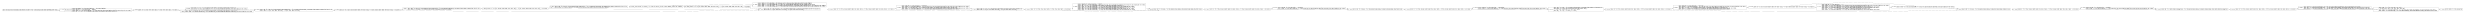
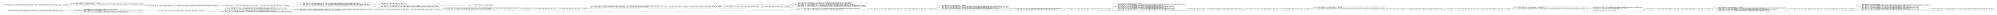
  digraph {
    fontname="Courier Prime"
    rankdir=LR
    node [fontname="Courier Prime" shape=record]
    edge [fontname="Courier Prime"]
    n1 [label="{0\:\ 0x0000|MTH_ARRAY_BLOCK\l|0x0000: NEW_INSTANCE  (r0 I:java.lang.StringBuilder) =  java.lang.StringBuilder \l0x0002: CONST_STR  (r1 I:java.lang.String) =  \"Request\{\" \l0x0004: INVOKE  (r0 I:java.lang.StringBuilder), (r1 I:java.lang.String) java.lang.StringBuilder.\<init\>(java.lang.String):void type: DIRECT \l0x0007: IGET  (r1 I:int) = (r6 I:com.squareup.picasso.Request) com.squareup.picasso.Request.resourceId int \l}"]
    n2 [label="{1\:\ 0x0009|0x0009: IF  (r1 I:?[int, byte, short, char]) \<= (0 ?[int, byte, short, char])  \-\> B:3:0x0011 \l}"]
    n3 [label="{2\:\ 0x000b|0x000b: IGET  (r1 I:int) = (r6 I:com.squareup.picasso.Request) com.squareup.picasso.Request.resourceId int \l0x000d: INVOKE  (r0 I:java.lang.StringBuilder), (r1 I:int) java.lang.StringBuilder.append(int):java.lang.StringBuilder type: VIRTUAL \l}"]
    n4 [label="{3\:\ 0x0011|0x0011: IGET  (r1 I:android.net.Uri) = (r6 I:com.squareup.picasso.Request) com.squareup.picasso.Request.uri android.net.Uri \l0x0013: INVOKE  (r0 I:java.lang.StringBuilder), (r1 I:java.lang.Object) java.lang.StringBuilder.append(java.lang.Object):java.lang.StringBuilder type: VIRTUAL \l}"]
    n5 [label="{4\:\ 0x0016|0x0016: IGET  (r1 I:java.util.List\<com.squareup.picasso.Transformation\>) = (r6 I:com.squareup.picasso.Request) com.squareup.picasso.Request.transformations java.util.List \l0x0018: CONST  (r2 I:?[int, float, short, byte, char]) = (32 ?[int, float, short, byte, char]) \l}"]
    n6 [label="{5\:\ 0x001a|0x001a: IF  (r1 I:?[int, boolean, OBJECT, ARRAY, byte, short, char]) == (0 ?[int, boolean, OBJECT, ARRAY, byte, short, char])  \-\> B:12:0x0041 \l}"]
    n7 [label="{6\:\ 0x001c|0x001c: IGET  (r1 I:java.util.List\<com.squareup.picasso.Transformation\>) = (r6 I:com.squareup.picasso.Request) com.squareup.picasso.Request.transformations java.util.List \l0x001e: INVOKE  (r1 I:boolean) = (r1 I:java.util.List) java.util.List.isEmpty():boolean type: INTERFACE \l}"]
    n8 [label="{12\:\ 0x0041|0x0041: IGET  (r1 I:java.lang.String) = (r6 I:com.squareup.picasso.Request) com.squareup.picasso.Request.stableKey java.lang.String \l0x0043: CONST  (r3 I:?[int, float, short, byte, char]) = (41 ?[int, float, short, byte, char]) \l}"]
    n9 [label="{7\:\ 0x0022|0x0022: IF  (r1 I:?[int, boolean, OBJECT, ARRAY, byte, short, char]) != (0 ?[int, boolean, OBJECT, ARRAY, byte, short, char])  \-\> B:12:0x0041 \l}"]
    n10 [label="{13\:\ 0x0045|0x0045: IF  (r1 I:?[int, boolean, OBJECT, ARRAY, byte, short, char]) == (0 ?[int, boolean, OBJECT, ARRAY, byte, short, char])  \-\> B:15:0x0054 \l}"]
    n11 [label="{8\:\ 0x0024|0x0024: IGET  (r1 I:java.util.List\<com.squareup.picasso.Transformation\>) = (r6 I:com.squareup.picasso.Request) com.squareup.picasso.Request.transformations java.util.List \l0x0026: INVOKE  (r1 I:java.util.Iterator) = (r1 I:java.util.List) java.util.List.iterator():java.util.Iterator type: INTERFACE \l}"]
    n12 [label="{9\:\ 0x002a|0x002a: INVOKE  (r3 I:boolean) = (r1 I:java.util.Iterator) java.util.Iterator.hasNext():boolean type: INTERFACE \l}"]
    n13 [label="{10\:\ 0x002e|0x002e: IF  (r3 I:?[int, boolean, OBJECT, ARRAY, byte, short, char]) == (0 ?[int, boolean, OBJECT, ARRAY, byte, short, char])  \-\> B:12:0x0041 \l}"]
    n14 [label="{11\:\ 0x0030|0x0030: INVOKE  (r3 I:java.lang.Object) = (r1 I:java.util.Iterator) java.util.Iterator.next():java.lang.Object type: INTERFACE \l0x0034: CHECK_CAST  (r3 I:com.squareup.picasso.Transformation) = (com.squareup.picasso.Transformation) (r3 I:?[OBJECT, ARRAY]) \l0x0036: INVOKE  (r0 I:java.lang.StringBuilder), (r2 I:char) java.lang.StringBuilder.append(char):java.lang.StringBuilder type: VIRTUAL \l0x0039: INVOKE  (r3 I:java.lang.String) = (r3 I:com.squareup.picasso.Transformation) com.squareup.picasso.Transformation.key():java.lang.String type: INTERFACE \l0x003d: INVOKE  (r0 I:java.lang.StringBuilder), (r3 I:java.lang.String) java.lang.StringBuilder.append(java.lang.String):java.lang.StringBuilder type: VIRTUAL \l}"]
    n15 [label="{14\:\ 0x0047|0x0047: CONST_STR  (r1 I:java.lang.String) =  \" stableKey(\" \l0x0049: INVOKE  (r0 I:java.lang.StringBuilder), (r1 I:java.lang.String) java.lang.StringBuilder.append(java.lang.String):java.lang.StringBuilder type: VIRTUAL \l0x004c: IGET  (r1 I:java.lang.String) = (r6 I:com.squareup.picasso.Request) com.squareup.picasso.Request.stableKey java.lang.String \l0x004e: INVOKE  (r0 I:java.lang.StringBuilder), (r1 I:java.lang.String) java.lang.StringBuilder.append(java.lang.String):java.lang.StringBuilder type: VIRTUAL \l0x0051: INVOKE  (r0 I:java.lang.StringBuilder), (r3 I:char) java.lang.StringBuilder.append(char):java.lang.StringBuilder type: VIRTUAL \l}"]
    n16 [label="{15\:\ 0x0054|0x0054: IGET  (r1 I:int) = (r6 I:com.squareup.picasso.Request) com.squareup.picasso.Request.targetWidth int \l0x0056: CONST  (r4 I:?[int, float, short, byte, char]) = (44 ?[int, float, short, byte, char]) \l}"]
    n17 [label="{16\:\ 0x0058|0x0058: IF  (r1 I:?[int, byte, short, char]) \<= (0 ?[int, byte, short, char])  \-\> B:18:0x006f \l}"]
    n18 [label="{17\:\ 0x005a|0x005a: CONST_STR  (r1 I:java.lang.String) =  \" resize(\" \l0x005c: INVOKE  (r0 I:java.lang.StringBuilder), (r1 I:java.lang.String) java.lang.StringBuilder.append(java.lang.String):java.lang.StringBuilder type: VIRTUAL \l0x005f: IGET  (r1 I:int) = (r6 I:com.squareup.picasso.Request) com.squareup.picasso.Request.targetWidth int \l0x0061: INVOKE  (r0 I:java.lang.StringBuilder), (r1 I:int) java.lang.StringBuilder.append(int):java.lang.StringBuilder type: VIRTUAL \l0x0064: INVOKE  (r0 I:java.lang.StringBuilder), (r4 I:char) java.lang.StringBuilder.append(char):java.lang.StringBuilder type: VIRTUAL \l0x0067: IGET  (r1 I:int) = (r6 I:com.squareup.picasso.Request) com.squareup.picasso.Request.targetHeight int \l0x0069: INVOKE  (r0 I:java.lang.StringBuilder), (r1 I:int) java.lang.StringBuilder.append(int):java.lang.StringBuilder type: VIRTUAL \l0x006c: INVOKE  (r0 I:java.lang.StringBuilder), (r3 I:char) java.lang.StringBuilder.append(char):java.lang.StringBuilder type: VIRTUAL \l}"]
    n19 [label="{18\:\ 0x006f|0x006f: IGET  (r1 I:boolean) = (r6 I:com.squareup.picasso.Request) com.squareup.picasso.Request.centerCrop boolean \l}"]
    n20 [label="{19\:\ 0x0071|0x0071: IF  (r1 I:?[int, boolean, OBJECT, ARRAY, byte, short, char]) == (0 ?[int, boolean, OBJECT, ARRAY, byte, short, char])  \-\> B:21:0x0078 \l}"]
    n21 [label="{20\:\ 0x0073|0x0073: CONST_STR  (r1 I:java.lang.String) =  \" centerCrop\" \l0x0075: INVOKE  (r0 I:java.lang.StringBuilder), (r1 I:java.lang.String) java.lang.StringBuilder.append(java.lang.String):java.lang.StringBuilder type: VIRTUAL \l}"]
    n22 [label="{21\:\ 0x0078|0x0078: IGET  (r1 I:boolean) = (r6 I:com.squareup.picasso.Request) com.squareup.picasso.Request.centerInside boolean \l}"]
    n23 [label="{22\:\ 0x007a|0x007a: IF  (r1 I:?[int, boolean, OBJECT, ARRAY, byte, short, char]) == (0 ?[int, boolean, OBJECT, ARRAY, byte, short, char])  \-\> B:24:0x0081 \l}"]
    n24 [label="{23\:\ 0x007c|0x007c: CONST_STR  (r1 I:java.lang.String) =  \" centerInside\" \l0x007e: INVOKE  (r0 I:java.lang.StringBuilder), (r1 I:java.lang.String) java.lang.StringBuilder.append(java.lang.String):java.lang.StringBuilder type: VIRTUAL \l}"]
    n25 [label="{24\:\ 0x0081|0x0081: IGET  (r1 I:float) = (r6 I:com.squareup.picasso.Request) com.squareup.picasso.Request.rotationDegrees float \l0x0083: CONST  (r5 I:?[int, float, boolean, short, byte, char, OBJECT, ARRAY]) = \l  (0 ?[int, float, boolean, short, byte, char, OBJECT, ARRAY])\l \l0x0084: CMP_L  (r1 I:int) = (r1 I:float), (r5 I:float) \l}"]
    n26 [label="{25\:\ 0x0086|0x0086: IF  (r1 I:?[int, boolean, OBJECT, ARRAY, byte, short, char]) == (0 ?[int, boolean, OBJECT, ARRAY, byte, short, char])  \-\> B:30:0x00ab \l}"]
    n27 [label="{26\:\ 0x0088|0x0088: CONST_STR  (r1 I:java.lang.String) =  \" rotation(\" \l0x008a: INVOKE  (r0 I:java.lang.StringBuilder), (r1 I:java.lang.String) java.lang.StringBuilder.append(java.lang.String):java.lang.StringBuilder type: VIRTUAL \l0x008d: IGET  (r1 I:float) = (r6 I:com.squareup.picasso.Request) com.squareup.picasso.Request.rotationDegrees float \l0x008f: INVOKE  (r0 I:java.lang.StringBuilder), (r1 I:float) java.lang.StringBuilder.append(float):java.lang.StringBuilder type: VIRTUAL \l0x0092: IGET  (r1 I:boolean) = (r6 I:com.squareup.picasso.Request) com.squareup.picasso.Request.hasRotationPivot boolean \l}"]
-   n28 [label="{30\:\ 0x00ab|0x00ab: IGET  (r1 I:boolean) = (r6 I:com.squareup.picasso.Request) com.squareup.picasso.Request.purgeable boolean \l}"]
    n29 [label="{27\:\ 0x0094|0x0094: IF  (r1 I:?[int, boolean, OBJECT, ARRAY, byte, short, char]) == (0 ?[int, boolean, OBJECT, ARRAY, byte, short, char])  \-\> B:29:0x00a8 \l}"]
    n30 [label="{31\:\ 0x00ad|0x00ad: IF  (r1 I:?[int, boolean, OBJECT, ARRAY, byte, short, char]) == (0 ?[int, boolean, OBJECT, ARRAY, byte, short, char])  \-\> B:33:0x00b4 \l}"]
    n31 [label="{28\:\ 0x0096|0x0096: CONST_STR  (r1 I:java.lang.String) =  \" @ \" \l0x0098: INVOKE  (r0 I:java.lang.StringBuilder), (r1 I:java.lang.String) java.lang.StringBuilder.append(java.lang.String):java.lang.StringBuilder type: VIRTUAL \l0x009b: IGET  (r1 I:float) = (r6 I:com.squareup.picasso.Request) com.squareup.picasso.Request.rotationPivotX float \l0x009d: INVOKE  (r0 I:java.lang.StringBuilder), (r1 I:float) java.lang.StringBuilder.append(float):java.lang.StringBuilder type: VIRTUAL \l0x00a0: INVOKE  (r0 I:java.lang.StringBuilder), (r4 I:char) java.lang.StringBuilder.append(char):java.lang.StringBuilder type: VIRTUAL \l0x00a3: IGET  (r1 I:float) = (r6 I:com.squareup.picasso.Request) com.squareup.picasso.Request.rotationPivotY float \l0x00a5: INVOKE  (r0 I:java.lang.StringBuilder), (r1 I:float) java.lang.StringBuilder.append(float):java.lang.StringBuilder type: VIRTUAL \l}"]
    n32 [label="{29\:\ 0x00a8|0x00a8: INVOKE  (r0 I:java.lang.StringBuilder), (r3 I:char) java.lang.StringBuilder.append(char):java.lang.StringBuilder type: VIRTUAL \l}"]
    n33 [label="{32\:\ 0x00af|0x00af: CONST_STR  (r1 I:java.lang.String) =  \" purgeable\" \l0x00b1: INVOKE  (r0 I:java.lang.StringBuilder), (r1 I:java.lang.String) java.lang.StringBuilder.append(java.lang.String):java.lang.StringBuilder type: VIRTUAL \l}"]
    n34 [label="{33\:\ 0x00b4|0x00b4: IGET  (r1 I:android.graphics.Bitmap$Config) = (r6 I:com.squareup.picasso.Request) com.squareup.picasso.Request.config android.graphics.Bitmap$Config \l}"]
    n35 [label="{34\:\ 0x00b6|0x00b6: IF  (r1 I:?[int, boolean, OBJECT, ARRAY, byte, short, char]) == (0 ?[int, boolean, OBJECT, ARRAY, byte, short, char])  \-\> B:36:0x00c0 \l}"]
    n36 [label="{35\:\ 0x00b8|0x00b8: INVOKE  (r0 I:java.lang.StringBuilder), (r2 I:char) java.lang.StringBuilder.append(char):java.lang.StringBuilder type: VIRTUAL \l0x00bb: IGET  (r1 I:android.graphics.Bitmap$Config) = (r6 I:com.squareup.picasso.Request) com.squareup.picasso.Request.config android.graphics.Bitmap$Config \l0x00bd: INVOKE  (r0 I:java.lang.StringBuilder), (r1 I:java.lang.Object) java.lang.StringBuilder.append(java.lang.Object):java.lang.StringBuilder type: VIRTUAL \l}"]
    n37 [label="{36\:\ 0x00c0|0x00c0: CONST  (r1 I:?[int, float, short, byte, char]) = \l  (125(0x7d, float:1.75E\-43) ?[int, float, short, byte, char])\l \l0x00c2: INVOKE  (r0 I:java.lang.StringBuilder), (r1 I:char) java.lang.StringBuilder.append(char):java.lang.StringBuilder type: VIRTUAL \l0x00c5: INVOKE  (r0 I:java.lang.String) = (r0 I:java.lang.StringBuilder) java.lang.StringBuilder.toString():java.lang.String type: VIRTUAL \l}"]
    n38 [label="{37\:\ 0x00c9|0x07c9: RETURN  (r0 I:java.lang.String) \l}"]
    n39 [label="{public java.lang.String com.squareup.picasso.Request.toString((r6 'this' I:com.squareup.picasso.Request A[IMMUTABLE_TYPE, THIS])) }"]
    n1 -> n2
    n2 -> n3 [style=dashed]
    n2 -> n4
    n3 -> n5
    n4 -> n5
    n5 -> n6
    n6 -> n7 [style=dashed]
    n6 -> n8
    n7 -> n9
    n8 -> n10
    n9 -> n8
    n9 -> n11 [style=dashed]
    n10 -> n15 [style=dashed]
    n10 -> n16
    n11 -> n12
    n12 -> n13
    n13 -> n8
    n13 -> n14 [style=dashed]
    n14 -> n12
    n15 -> n16
    n16 -> n17
    n17 -> n18 [style=dashed]
    n17 -> n19
    n18 -> n19
    n19 -> n20
    n20 -> n21 [style=dashed]
    n20 -> n22
    n21 -> n22
    n22 -> n23
    n23 -> n24 [style=dashed]
    n23 -> n25
    n24 -> n25
    n25 -> n26
    n26 -> n27 [style=dashed]
-   n26 -> n28
    n27 -> n29
-   n28 -> n30
    n29 -> n31 [style=dashed]
    n29 -> n32
    n30 -> n33 [style=dashed]
    n30 -> n34
    n31 -> n32
-   n32 -> n28
    n33 -> n34
    n34 -> n35
    n35 -> n36 [style=dashed]
    n35 -> n37
    n36 -> n37
    n37 -> n38
    n39 -> n1
  }
